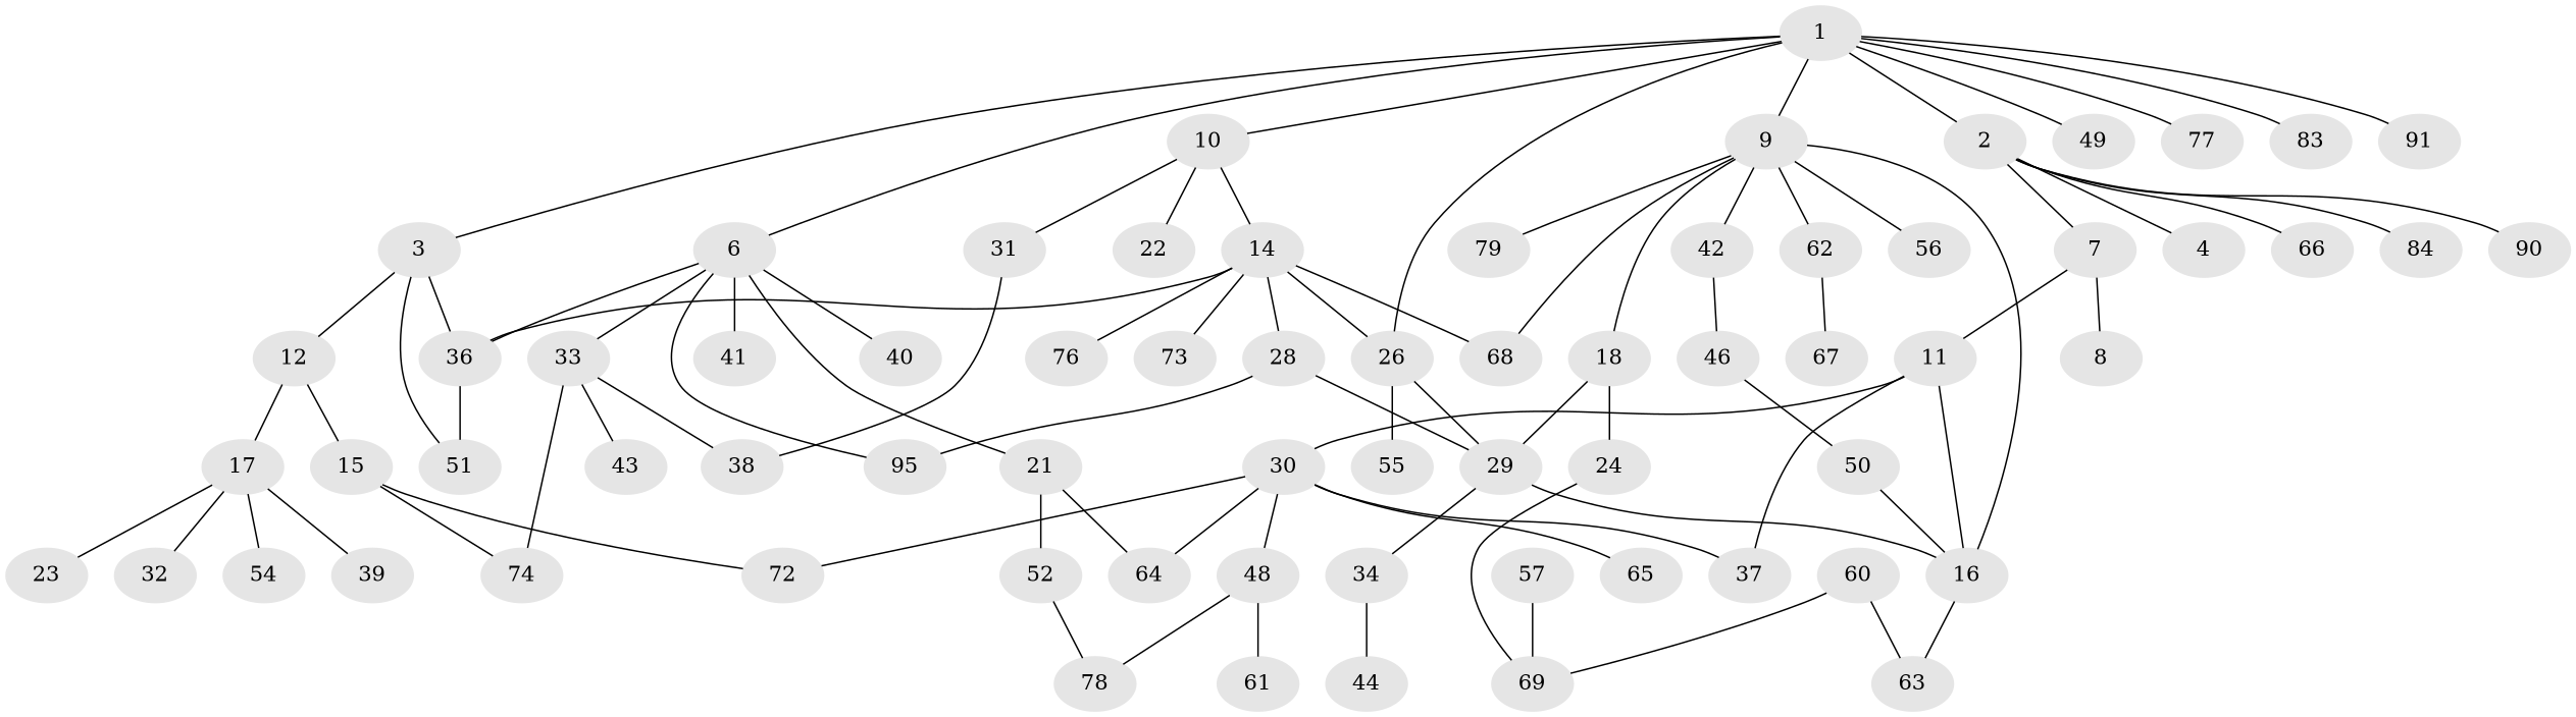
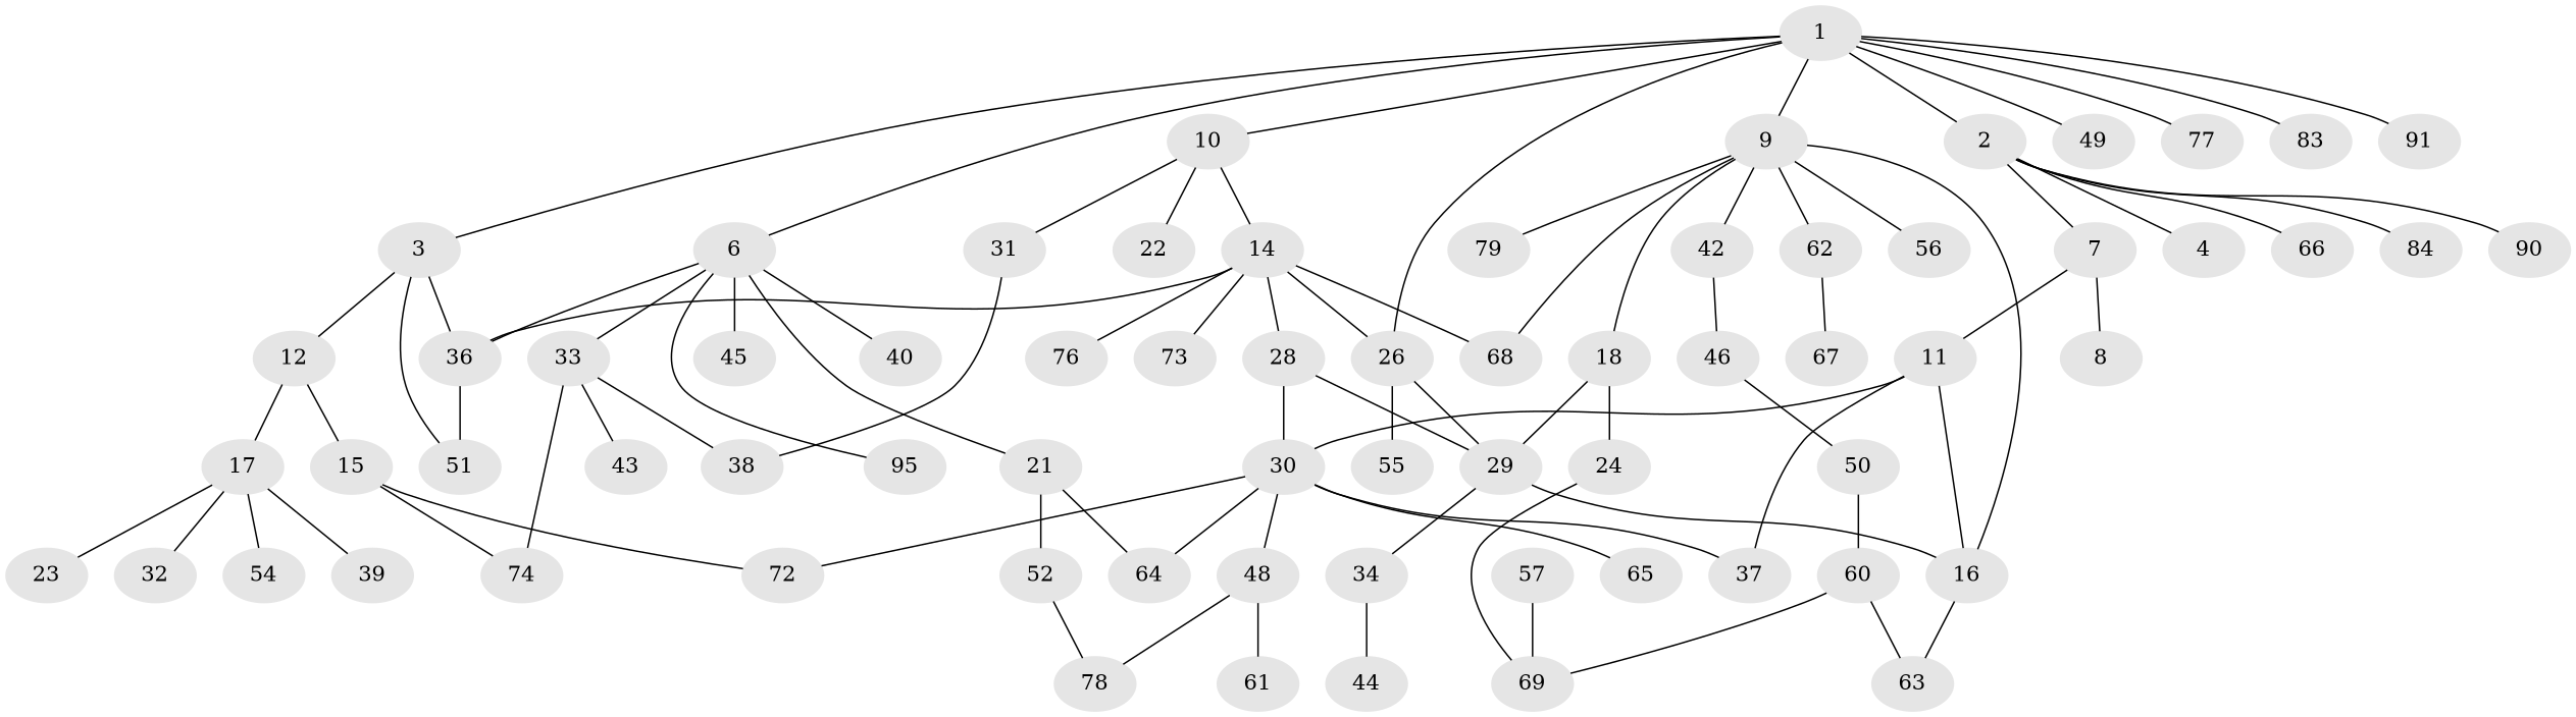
  graph {
    node [color=gray90 style=filled]
    1 [super="+5"]
    2
    3
    6
    9 [super="+59+35"]
    10 [super="+13"]
    26 [super="+27"]
    49
    77
    83
    91
    4 [super="+41"]
    7
    66
    84
    90
    12
    36 [super="+93"]
    51
    21
    33
    40
-   45 [super="+82" label=41]
+   45 [super="+82"]
    95
    16 [super="+71+53+19"]
    18 [super="+20"]
    42 [super="+99"]
    56
    62 [super="+80+98"]
    68
    79
    14 [super="+25"]
    22
    31
    29 [super="+92+81"]
    55
    8
    11 [super="+70"]
    15 [super="+94"]
    17
    52
    64
    74
    38 [super="+58"]
    43
    30 [super="+47+86"]
    37
    63
    24
    46
    67
    28
    73
    76
    72
    65
    48
    39
    23
    32 [super="+85"]
    54
    57 [super="+75+87"]
    69
    34
    78
    44
    61
    50
    60
    1 -- 2
    1 -- 3
    1 -- 6
    1 -- 9
    1 -- 10
    1 -- 26
    1 -- 49
    1 -- 77
    1 -- 83
    1 -- 91
    2 -- 4
    2 -- 7
    2 -- 66
    2 -- 84
    2 -- 90
    3 -- 12
    3 -- 36
    3 -- 51
    6 -- 36
    6 -- 21
    6 -- 33
    6 -- 40
    6 -- 45
    6 -- 95
    9 -- 16
    9 -- 18
    9 -- 42
    9 -- 56
    9 -- 62
    9 -- 68
    9 -- 79
    10 -- 14
    10 -- 22
    10 -- 31
    26 -- 29
    26 -- 55
    7 -- 8
    7 -- 11
    12 -- 15
    12 -- 17
    36 -- 51
    21 -- 52
    21 -- 64
    33 -- 74
    33 -- 38
    33 -- 43
    16 -- 63
    18 -- 29
    18 -- 24
    42 -- 46
    62 -- 67
    14 -- 26
    14 -- 36
    14 -- 68
    14 -- 28
    14 -- 73
    14 -- 76
    31 -- 38
    29 -- 16
    29 -- 34
    11 -- 16
    11 -- 30
    11 -- 37
    15 -- 74
    15 -- 72
    17 -- 39
    17 -- 23
    17 -- 32
    17 -- 54
    52 -- 78
    30 -- 64
    30 -- 37
    30 -- 72
    30 -- 65
    30 -- 48
    24 -- 69
    46 -- 50
    28 -- 29
-   28 -- 95
+   28 -- 30
    48 -- 78
    48 -- 61
    57 -- 69
    34 -- 44
-   50 -- 16
+   50 -- 60
    60 -- 63
    60 -- 69
  }
